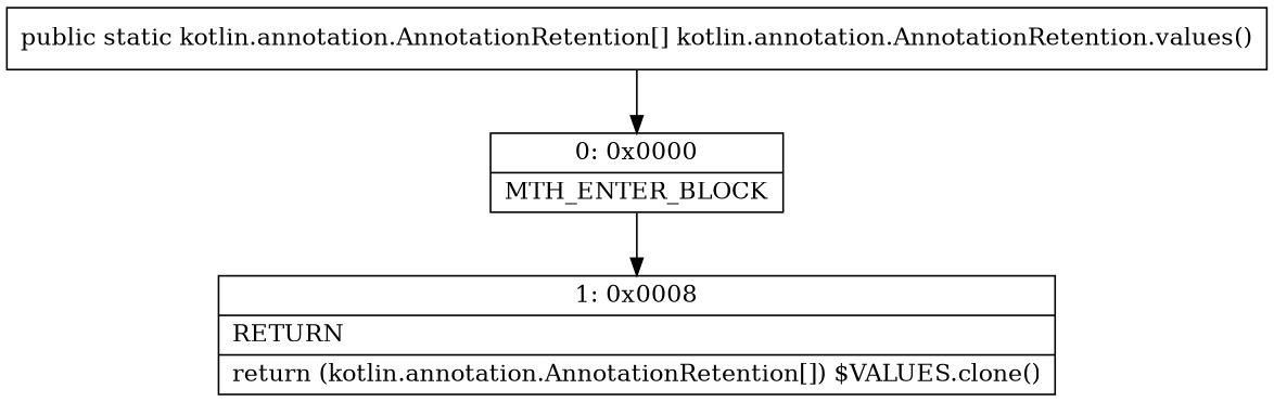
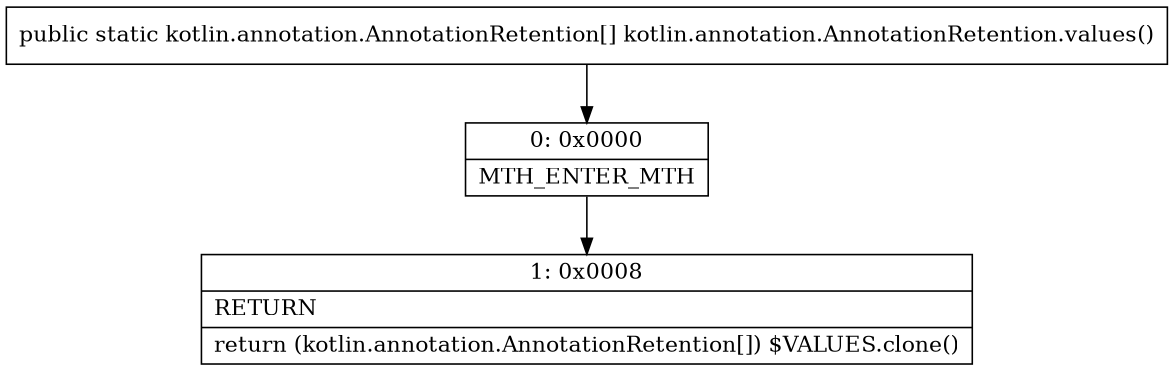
  digraph {
    node [shape=record]
-   n1 [label="{0\:\ 0x0000|MTH_ENTER_BLOCK\l}"]
+   n1 [label="{0\:\ 0x0000|MTH_ENTER_MTH\l}"]
    n2 [label="{1\:\ 0x0008|RETURN\l|return (kotlin.annotation.AnnotationRetention[]) $VALUES.clone()\l}"]
    n3 [label="{public static kotlin.annotation.AnnotationRetention[] kotlin.annotation.AnnotationRetention.values() }"]
    n1 -> n2
    n3 -> n1
  }
